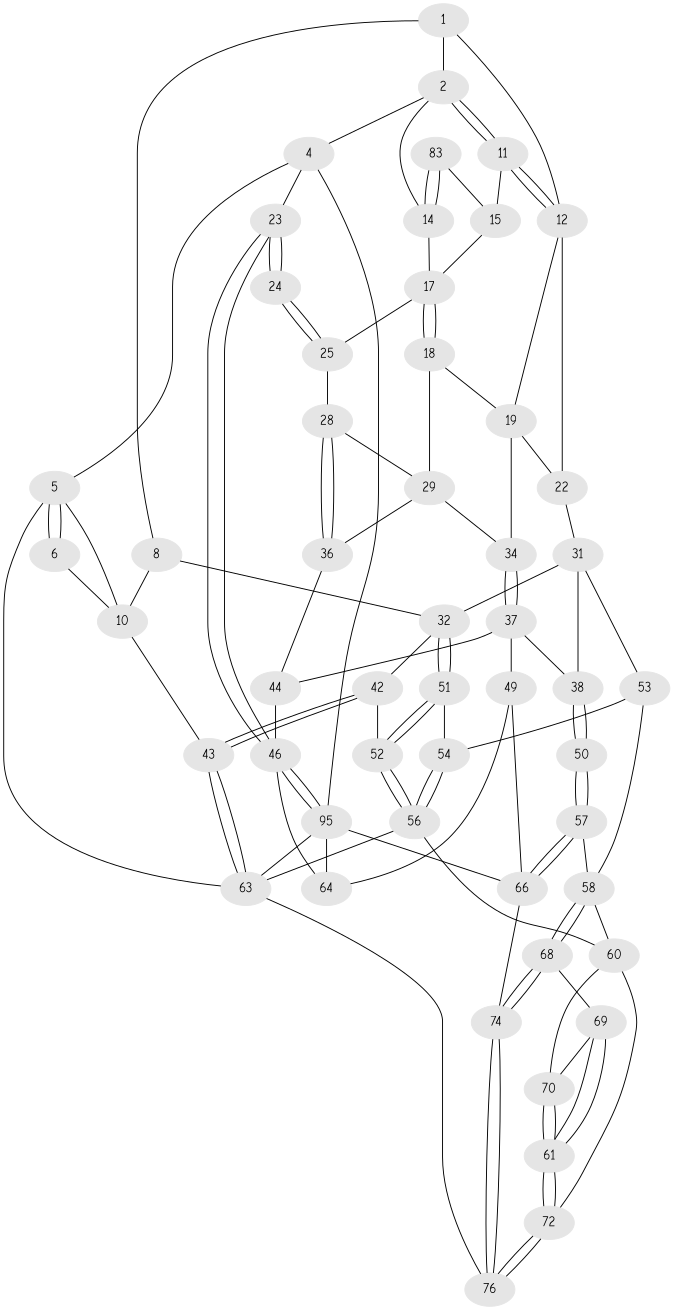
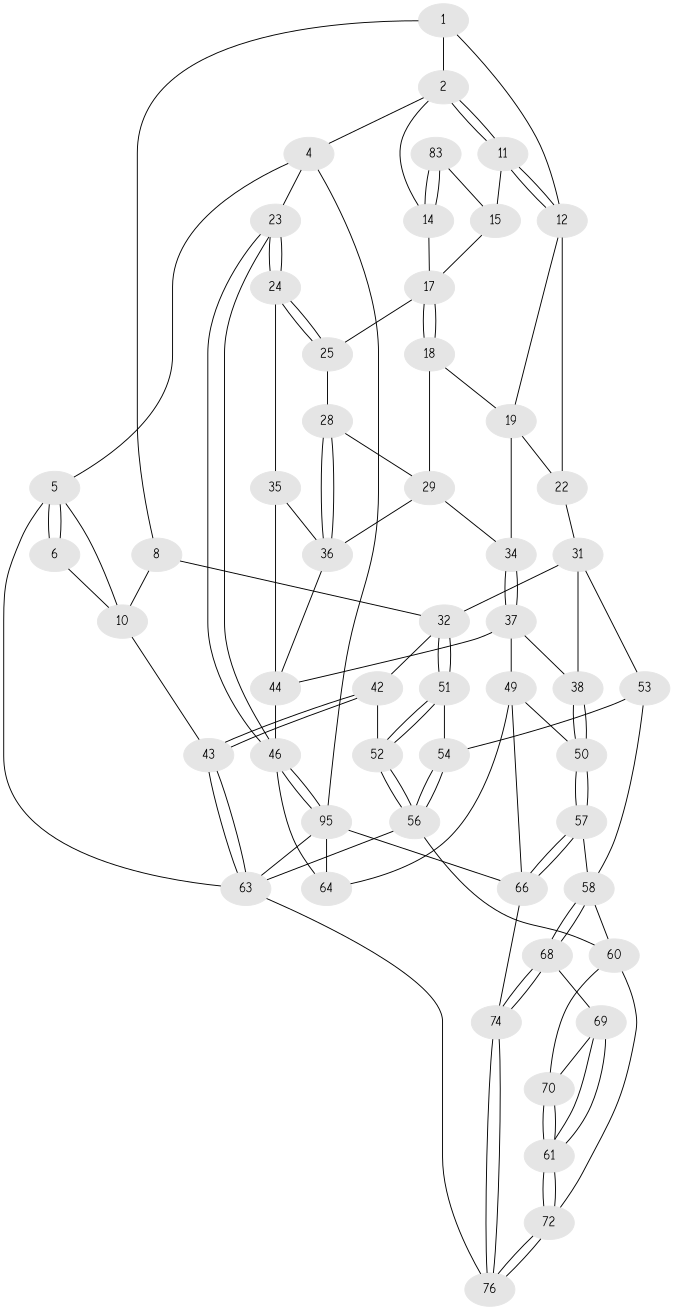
  graph {
    fontname="Comic Neue"
    node [color=gray90 fontname="Comic Neue" style=filled]
    edge [fontname="Comic Neue"]
    1 [super="+7"]
    2 [super="+3"]
    8 [super="+9"]
    12 [super="+20"]
    4
    11
    14
    10 [super="+41"]
    32 [super="+33"]
    22 [super="+27"]
    19 [super="+26"]
    5
    23
    n14 [label=95 super="+67"]
    15 [super="+16"]
    17 [super="+21"]
    6
    63 [super="+75"]
    24
    46 [super="+47"]
    64
    66 [super="+73"]
    43
    76
    31 [super="+39"]
    42
    51
    34
    n29 [label=83]
    18
    25
    29 [super="+30"]
    28
    36 [super="+40"]
    37 [super="+45"]
    38
    53
+   35
    44 [super="+48"]
    50
    54
    58 [super="+59"]
    52
    49 [super="+65"]
    57
    56 [super="+62"]
    74
    60 [super="+61"]
    68
    70
    72
    69
    n53 [label=61]
    1 -- 2
    1 -- 8
    1 -- 12
    2 -- 4
    2 -- 11
    2 -- 11
    2 -- 14
    8 -- 10
    8 -- 32
    12 -- 22
    12 -- 19
    4 -- 5
    4 -- 23
    4 -- n14
    11 -- 12
    11 -- 12
    11 -- 15
    14 -- 17
    10 -- 43
    32 -- 42
    32 -- 51
    32 -- 51
    22 -- 31
    19 -- 22
    19 -- 34
    5 -- 10
    5 -- 6
    5 -- 6
    5 -- 63
    23 -- 24
    23 -- 24
    23 -- 46
    23 -- 46
    n14 -- 63
    n14 -- 64
    n14 -- 66
    15 -- 17
    17 -- 18
    17 -- 18
    17 -- 25
    6 -- 10
    63 -- 76
    24 -- 25
    24 -- 25
+   24 -- 35
    46 -- n14
    46 -- n14
    46 -- 64
    66 -- 74
    43 -- 63
    43 -- 63
    31 -- 32
    31 -- 38
    31 -- 53
    42 -- 43
    42 -- 43
    42 -- 52
    51 -- 54
    51 -- 52
    51 -- 52
    34 -- 37
    34 -- 37
    n29 -- 14
    n29 -- 14
    n29 -- 15
    18 -- 19
    18 -- 29
    25 -- 28
    29 -- 34
    29 -- 36
    28 -- 29
    28 -- 36
    28 -- 36
    36 -- 44
    37 -- 38
    37 -- 44
    37 -- 49
    38 -- 50
    38 -- 50
    53 -- 54
    53 -- 58
+   35 -- 36
+   35 -- 44
    44 -- 46
    50 -- 57
    50 -- 57
    54 -- 56
    54 -- 56
    58 -- 60
    58 -- 68
    58 -- 68
    52 -- 56
    52 -- 56
    49 -- 64
    49 -- 66
+   49 -- 50
    57 -- 66
    57 -- 66
    57 -- 58
    56 -- 63
    56 -- 60
    74 -- 76
    74 -- 76
    60 -- 70
    60 -- 72
    68 -- 74
    68 -- 74
    68 -- 69
    70 -- n53
    70 -- n53
    72 -- 76
    72 -- 76
    69 -- 70
    69 -- n53
    69 -- n53
    n53 -- 72
    n53 -- 72
  }
